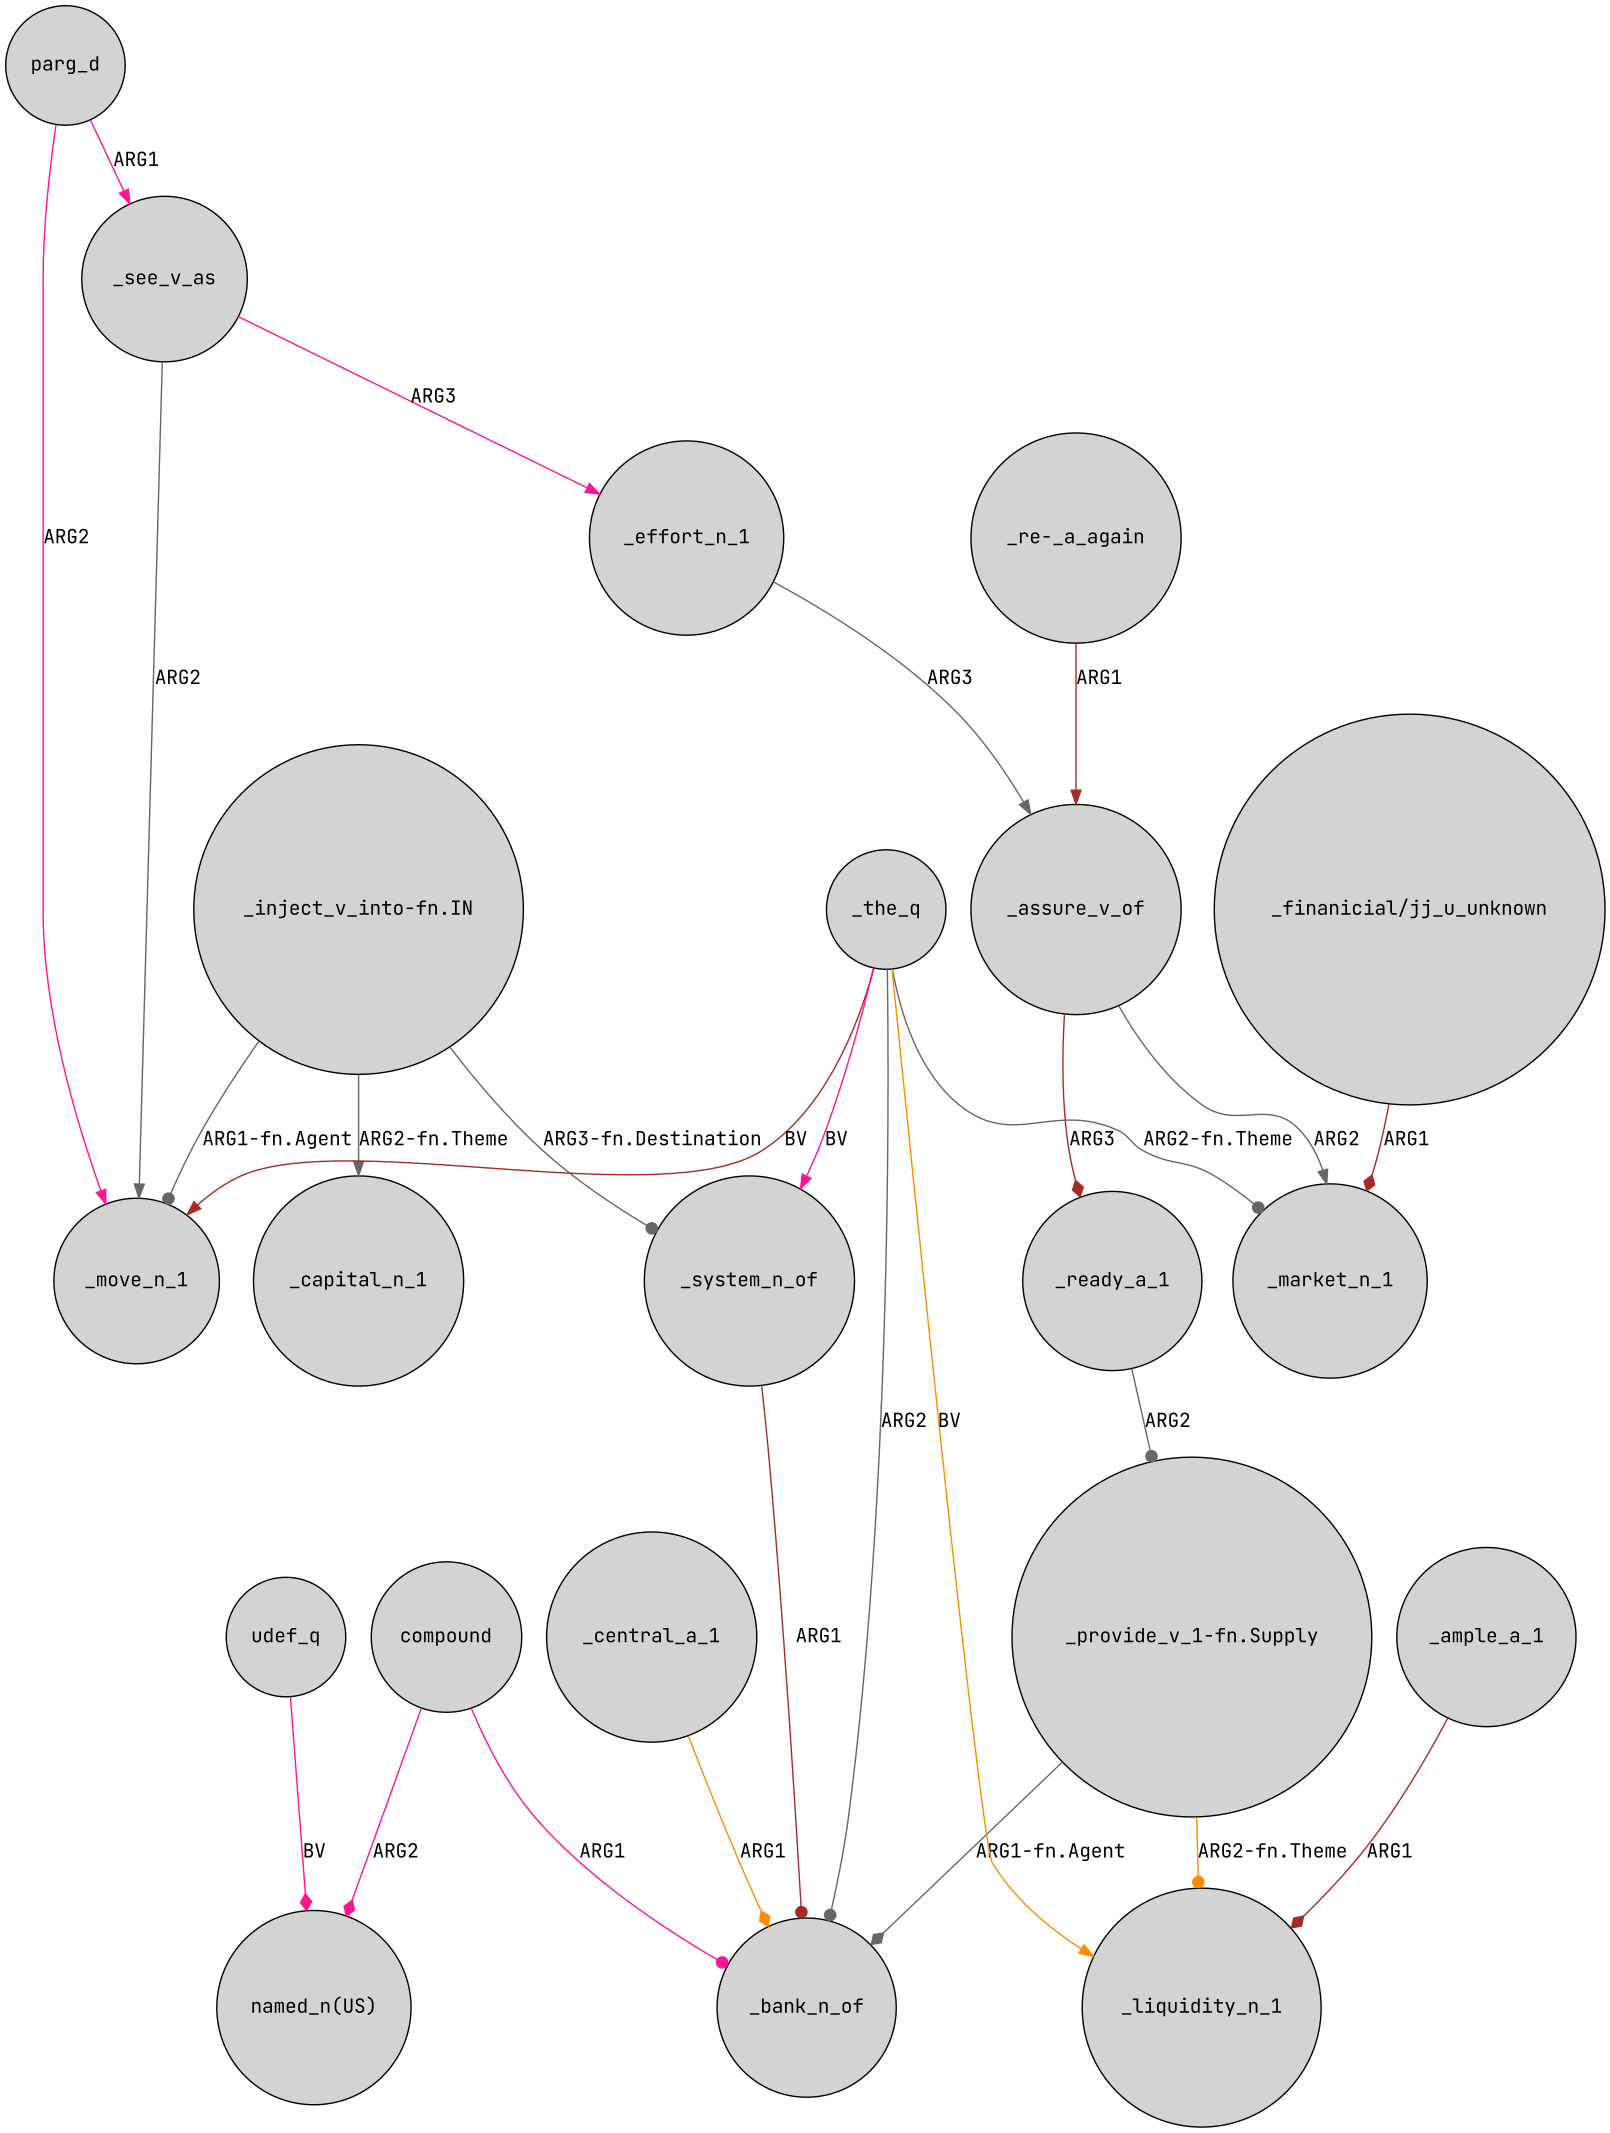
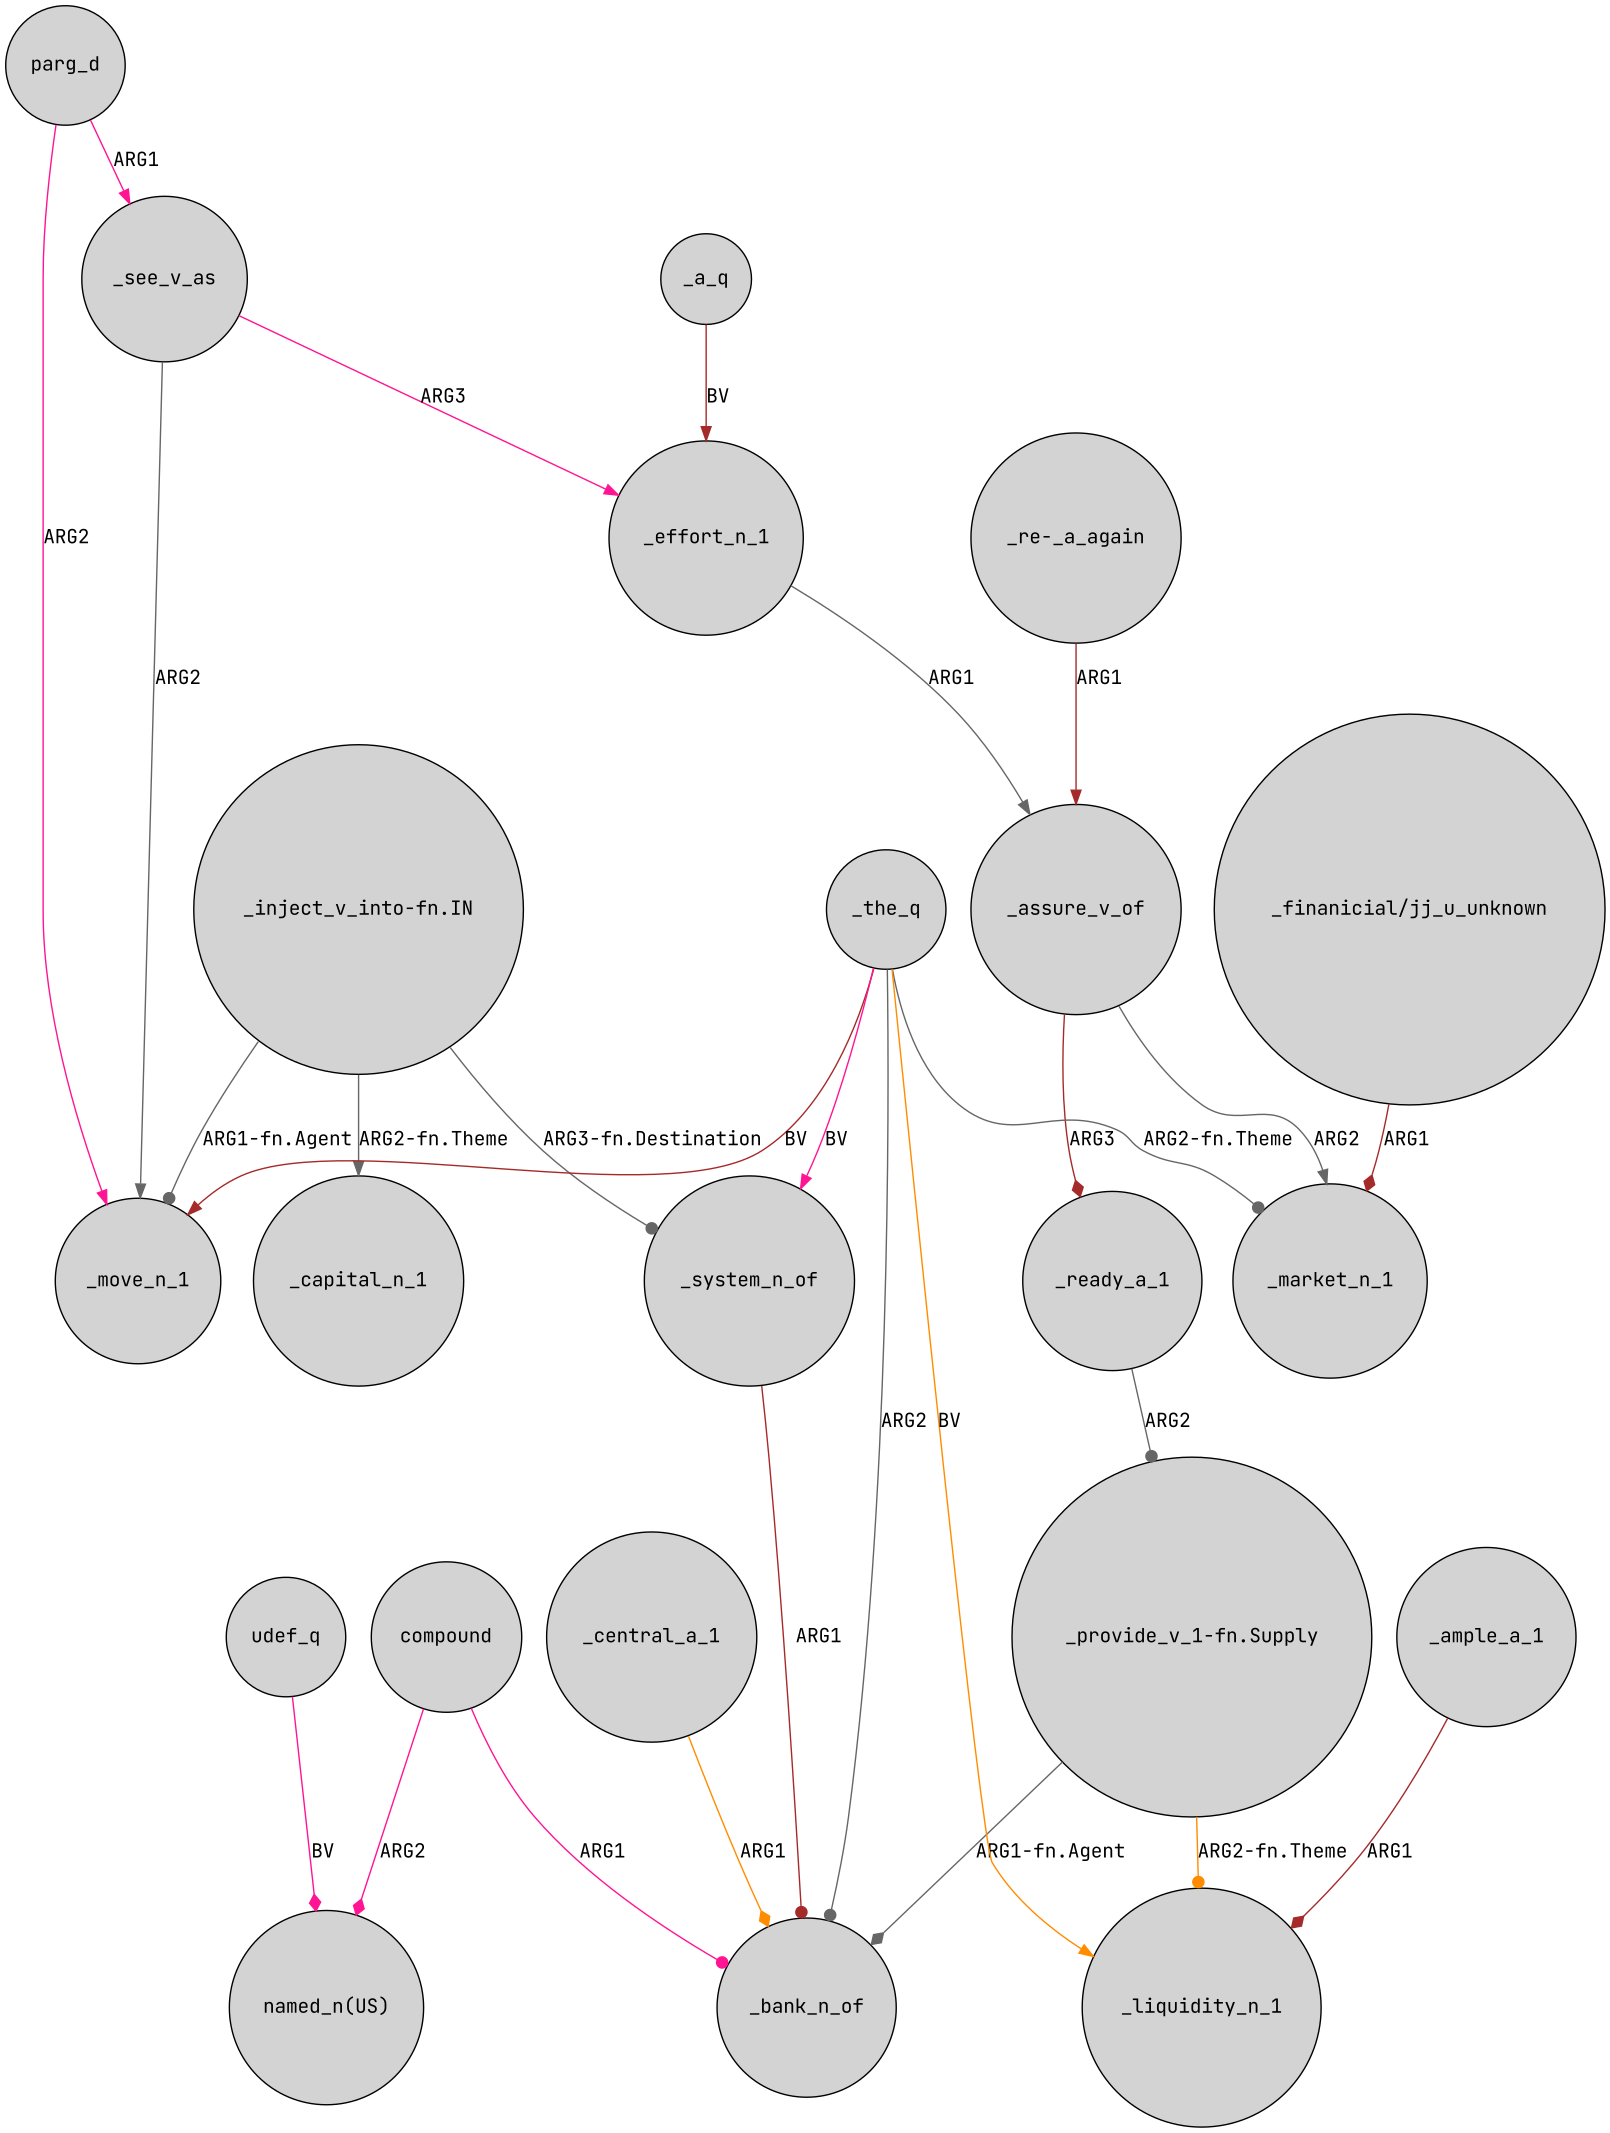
  digraph {
    fontname="JetBrains Mono"
    node [fontname="JetBrains Mono" shape=circle style=filled]
    edge [arrowhead=normal color=gray40 fontname="JetBrains Mono"]
    udef_q
    "named_n(US)"
    _see_v_as
    _effort_n_1
    _move_n_1
    _assure_v_of
    _market_n_1
    _ready_a_1
    parg_d
    "_provide_v_1-fn.Supply"
    "_inject_v_into-fn.IN"
    _capital_n_1
    _system_n_of
    _bank_n_of
    compound
    _the_q
    _liquidity_n_1
    "_re-_a_again"
    _central_a_1
+   _a_q
    "_finanicial/jj_u_unknown"
    _ample_a_1
    udef_q -> "named_n(US)" [arrowhead=diamond color=deeppink label=BV]
    _see_v_as -> _effort_n_1 [color=deeppink label=ARG3]
    _see_v_as -> _move_n_1 [label=ARG2]
-   _effort_n_1 -> _assure_v_of [label=ARG3]
+   _effort_n_1 -> _assure_v_of [label=ARG1]
    _assure_v_of -> _market_n_1 [label=ARG2]
    _assure_v_of -> _ready_a_1 [arrowhead=diamond color=brown label=ARG3]
    _ready_a_1 -> "_provide_v_1-fn.Supply" [arrowhead=dot label=ARG2]
    parg_d -> _see_v_as [color=deeppink label=ARG1]
    parg_d -> _move_n_1 [color=deeppink label=ARG2]
    "_provide_v_1-fn.Supply" -> _bank_n_of [arrowhead=diamond label="ARG1-fn.Agent"]
    "_provide_v_1-fn.Supply" -> _liquidity_n_1 [arrowhead=dot color=darkorange label="ARG2-fn.Theme"]
    "_inject_v_into-fn.IN" -> _move_n_1 [arrowhead=dot label="ARG1-fn.Agent"]
    "_inject_v_into-fn.IN" -> _capital_n_1 [label="ARG2-fn.Theme"]
    "_inject_v_into-fn.IN" -> _system_n_of [arrowhead=dot label="ARG3-fn.Destination"]
    _system_n_of -> _bank_n_of [arrowhead=dot color=brown label=ARG1]
    compound -> "named_n(US)" [arrowhead=diamond color=deeppink label=ARG2]
    compound -> _bank_n_of [arrowhead=dot color=deeppink label=ARG1]
    _the_q -> _move_n_1 [color=brown label=BV]
    _the_q -> _market_n_1 [arrowhead=dot label="ARG2-fn.Theme"]
    _the_q -> _system_n_of [color=deeppink label=BV]
    _the_q -> _bank_n_of [arrowhead=dot label=ARG2]
    _the_q -> _liquidity_n_1 [color=darkorange label=BV]
    "_re-_a_again" -> _assure_v_of [color=brown label=ARG1]
    _central_a_1 -> _bank_n_of [arrowhead=diamond color=darkorange label=ARG1]
+   _a_q -> _effort_n_1 [color=brown label=BV]
    "_finanicial/jj_u_unknown" -> _market_n_1 [arrowhead=diamond color=brown label=ARG1]
    _ample_a_1 -> _liquidity_n_1 [arrowhead=diamond color=brown label=ARG1]
  }
